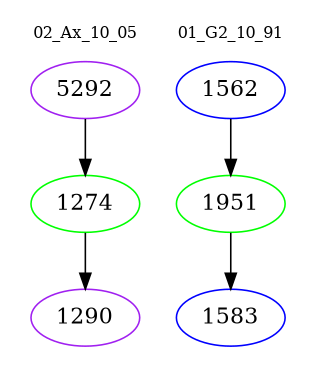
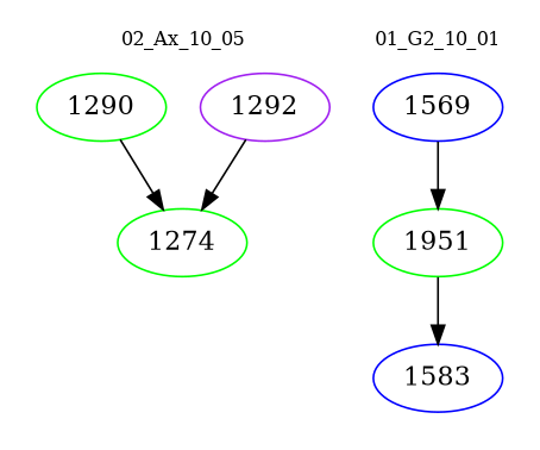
  digraph {
    node [color=purple]
    edge [color=black]
-   n1 [label=5292]
+   n1 [label=1292]
    n2 [color=green label=1274]
-   n3 [label=1290]
-   n4 [color=blue label=1562]
+   n3 [color=green label=1290]
+   n4 [color=blue label=1569]
    n5 [color=green label=1951]
    n6 [color=blue label=1583]
    subgraph cluster_1 {
      color=white
      fontsize=10
      label="02_Ax_10_05"
      n1
      n2
      n3
    }
    subgraph cluster_2 {
      color=white
      fontsize=10
-     label="01_G2_10_91"
+     label="01_G2_10_01"
      n4
      n5
      n6
    }
    n1 -> n2
-   n2 -> n3
+   n3 -> n2
    n4 -> n5
    n5 -> n6
  }
